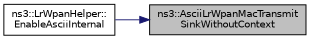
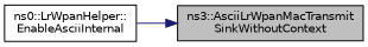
  digraph {
    rankdir=RL
    node [color=black fontname=Helvetica fontsize=10 shape=record style=filled]
    n1 [fillcolor=grey75 fontcolor=black height=0.2 label="ns3::AsciiLrWpanMacTransmit\lSinkWithoutContext" width=0.4]
-   n2 [fillcolor=white height=0.2 label="ns3::LrWpanHelper::\lEnableAsciiInternal" width=0.4]
+   n2 [fillcolor=white height=0.2 label="ns0::LrWpanHelper::\lEnableAsciiInternal" width=0.4]
    n1 -> n2 [color=midnightblue dir=back fontname=Helvetica fontsize=10 labelfontname=Helvetica labelfontsize=10 style=solid]
  }
